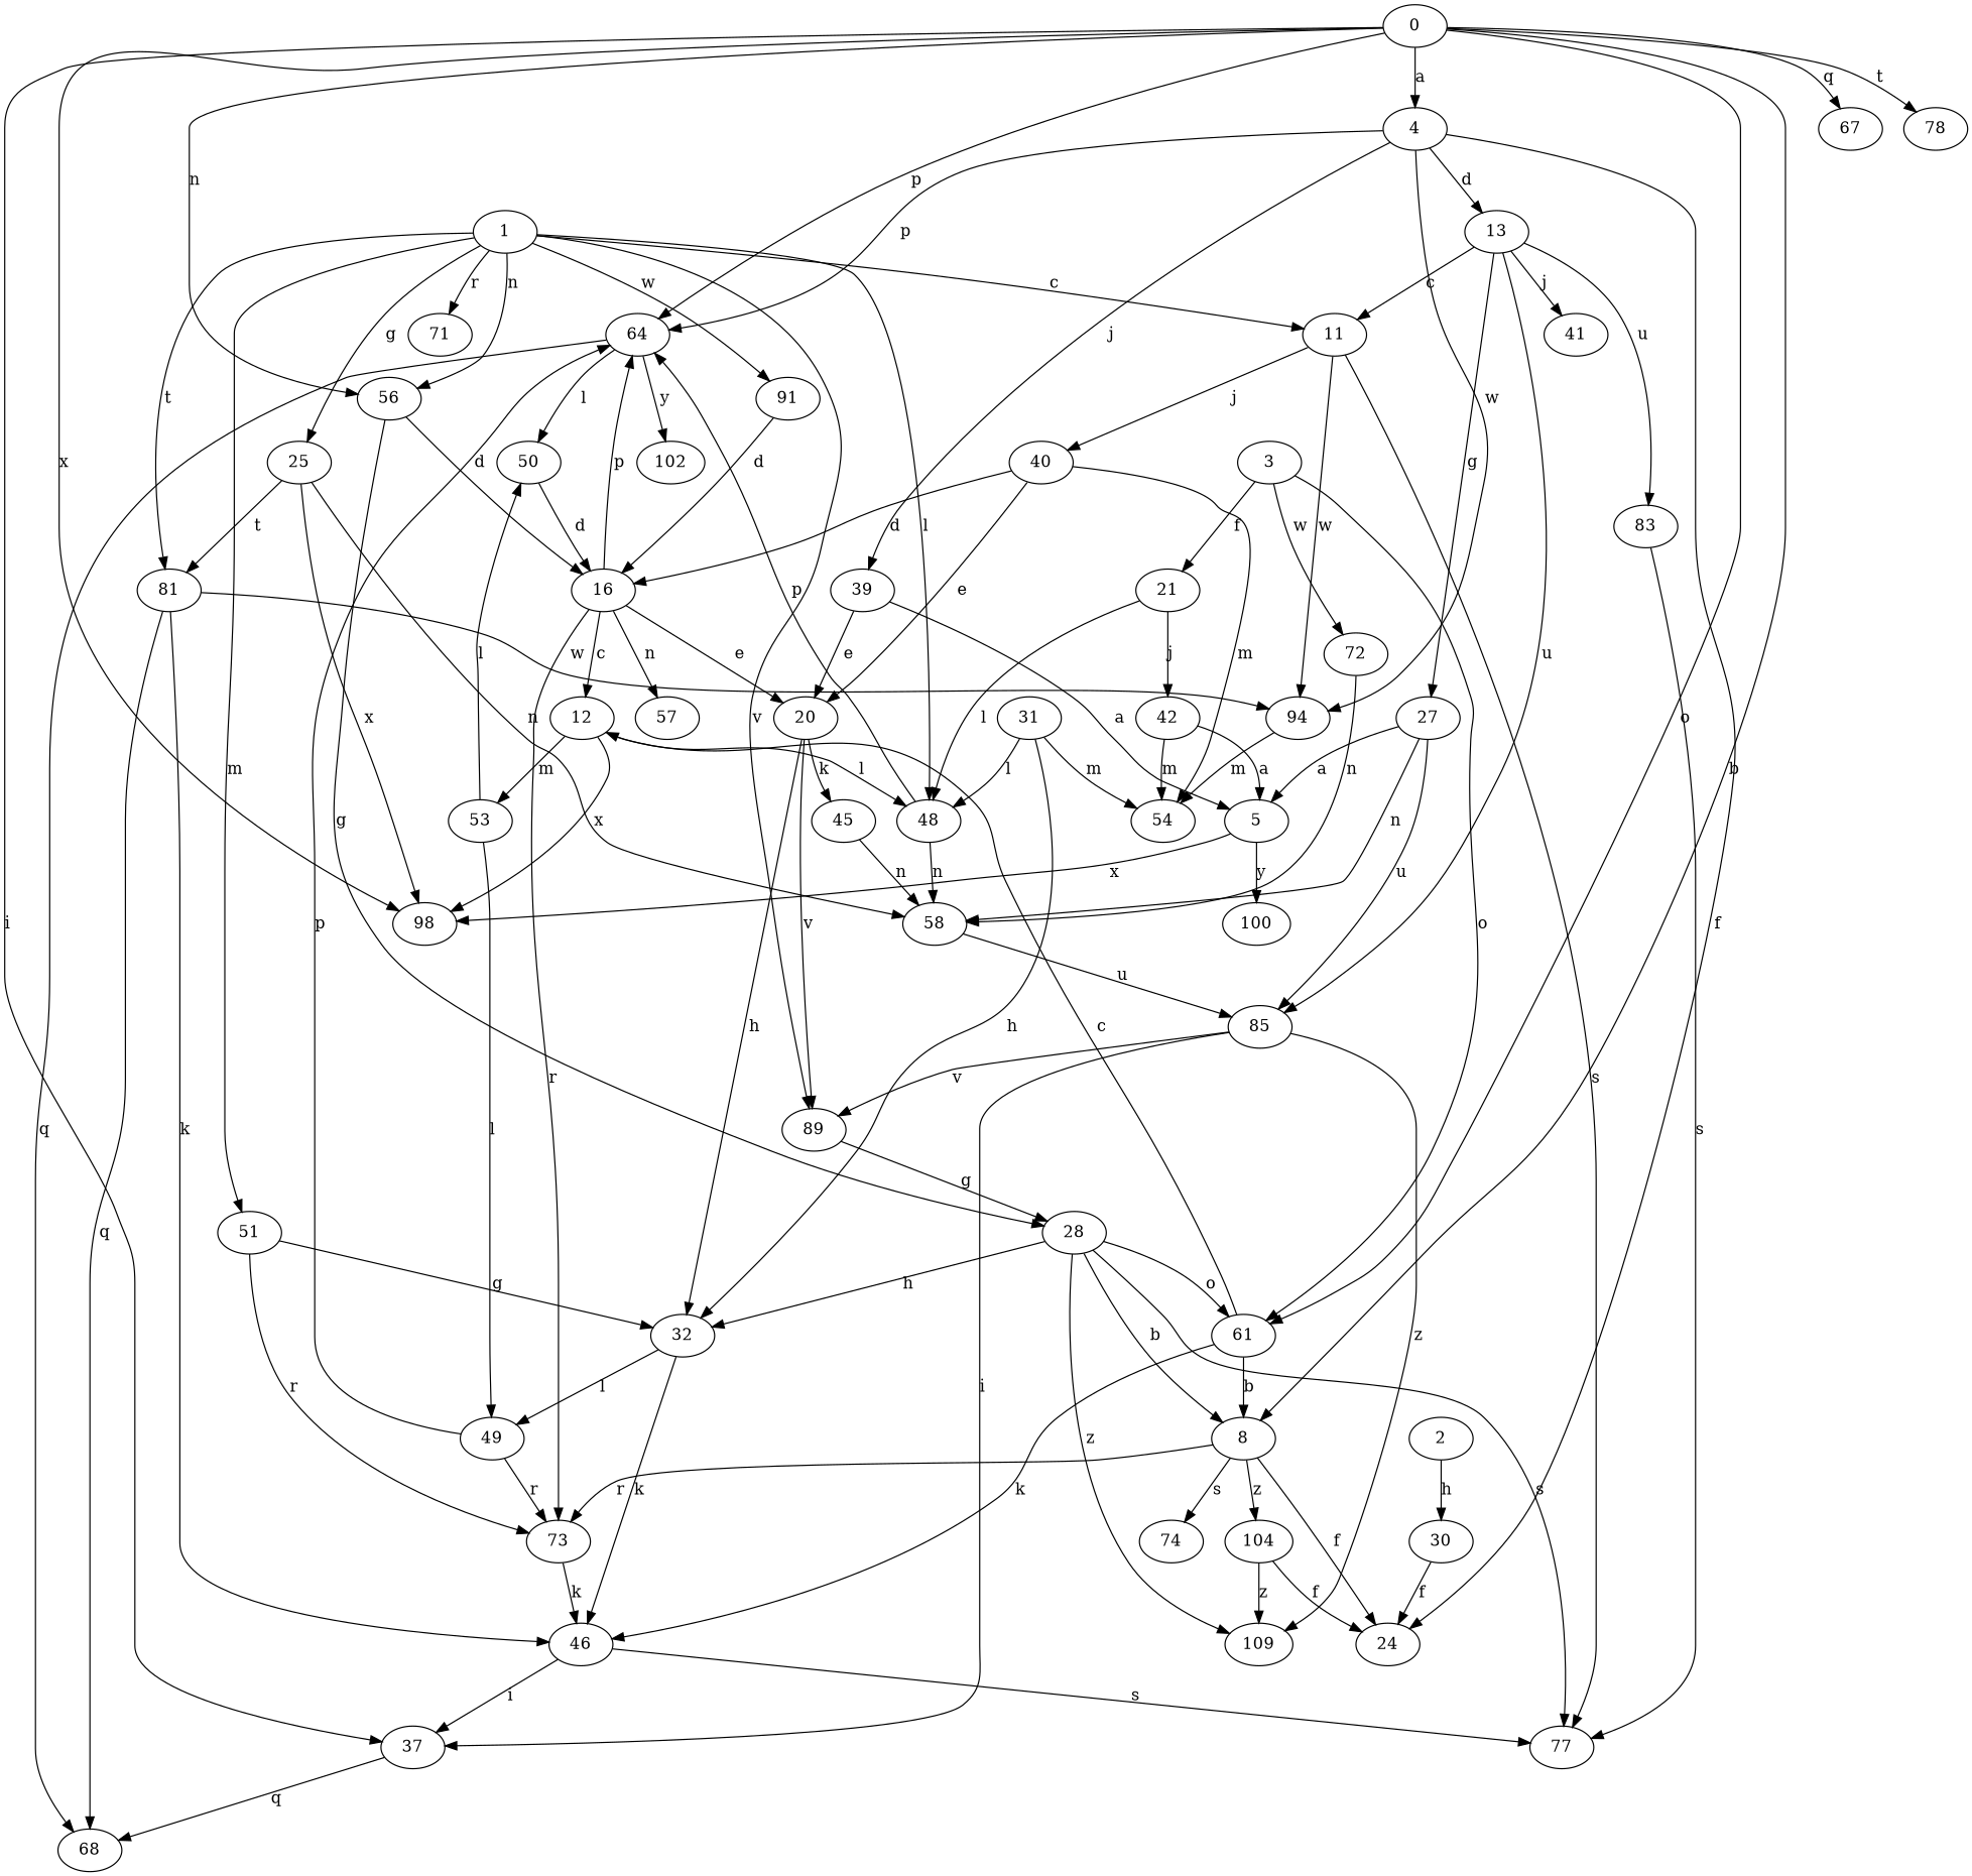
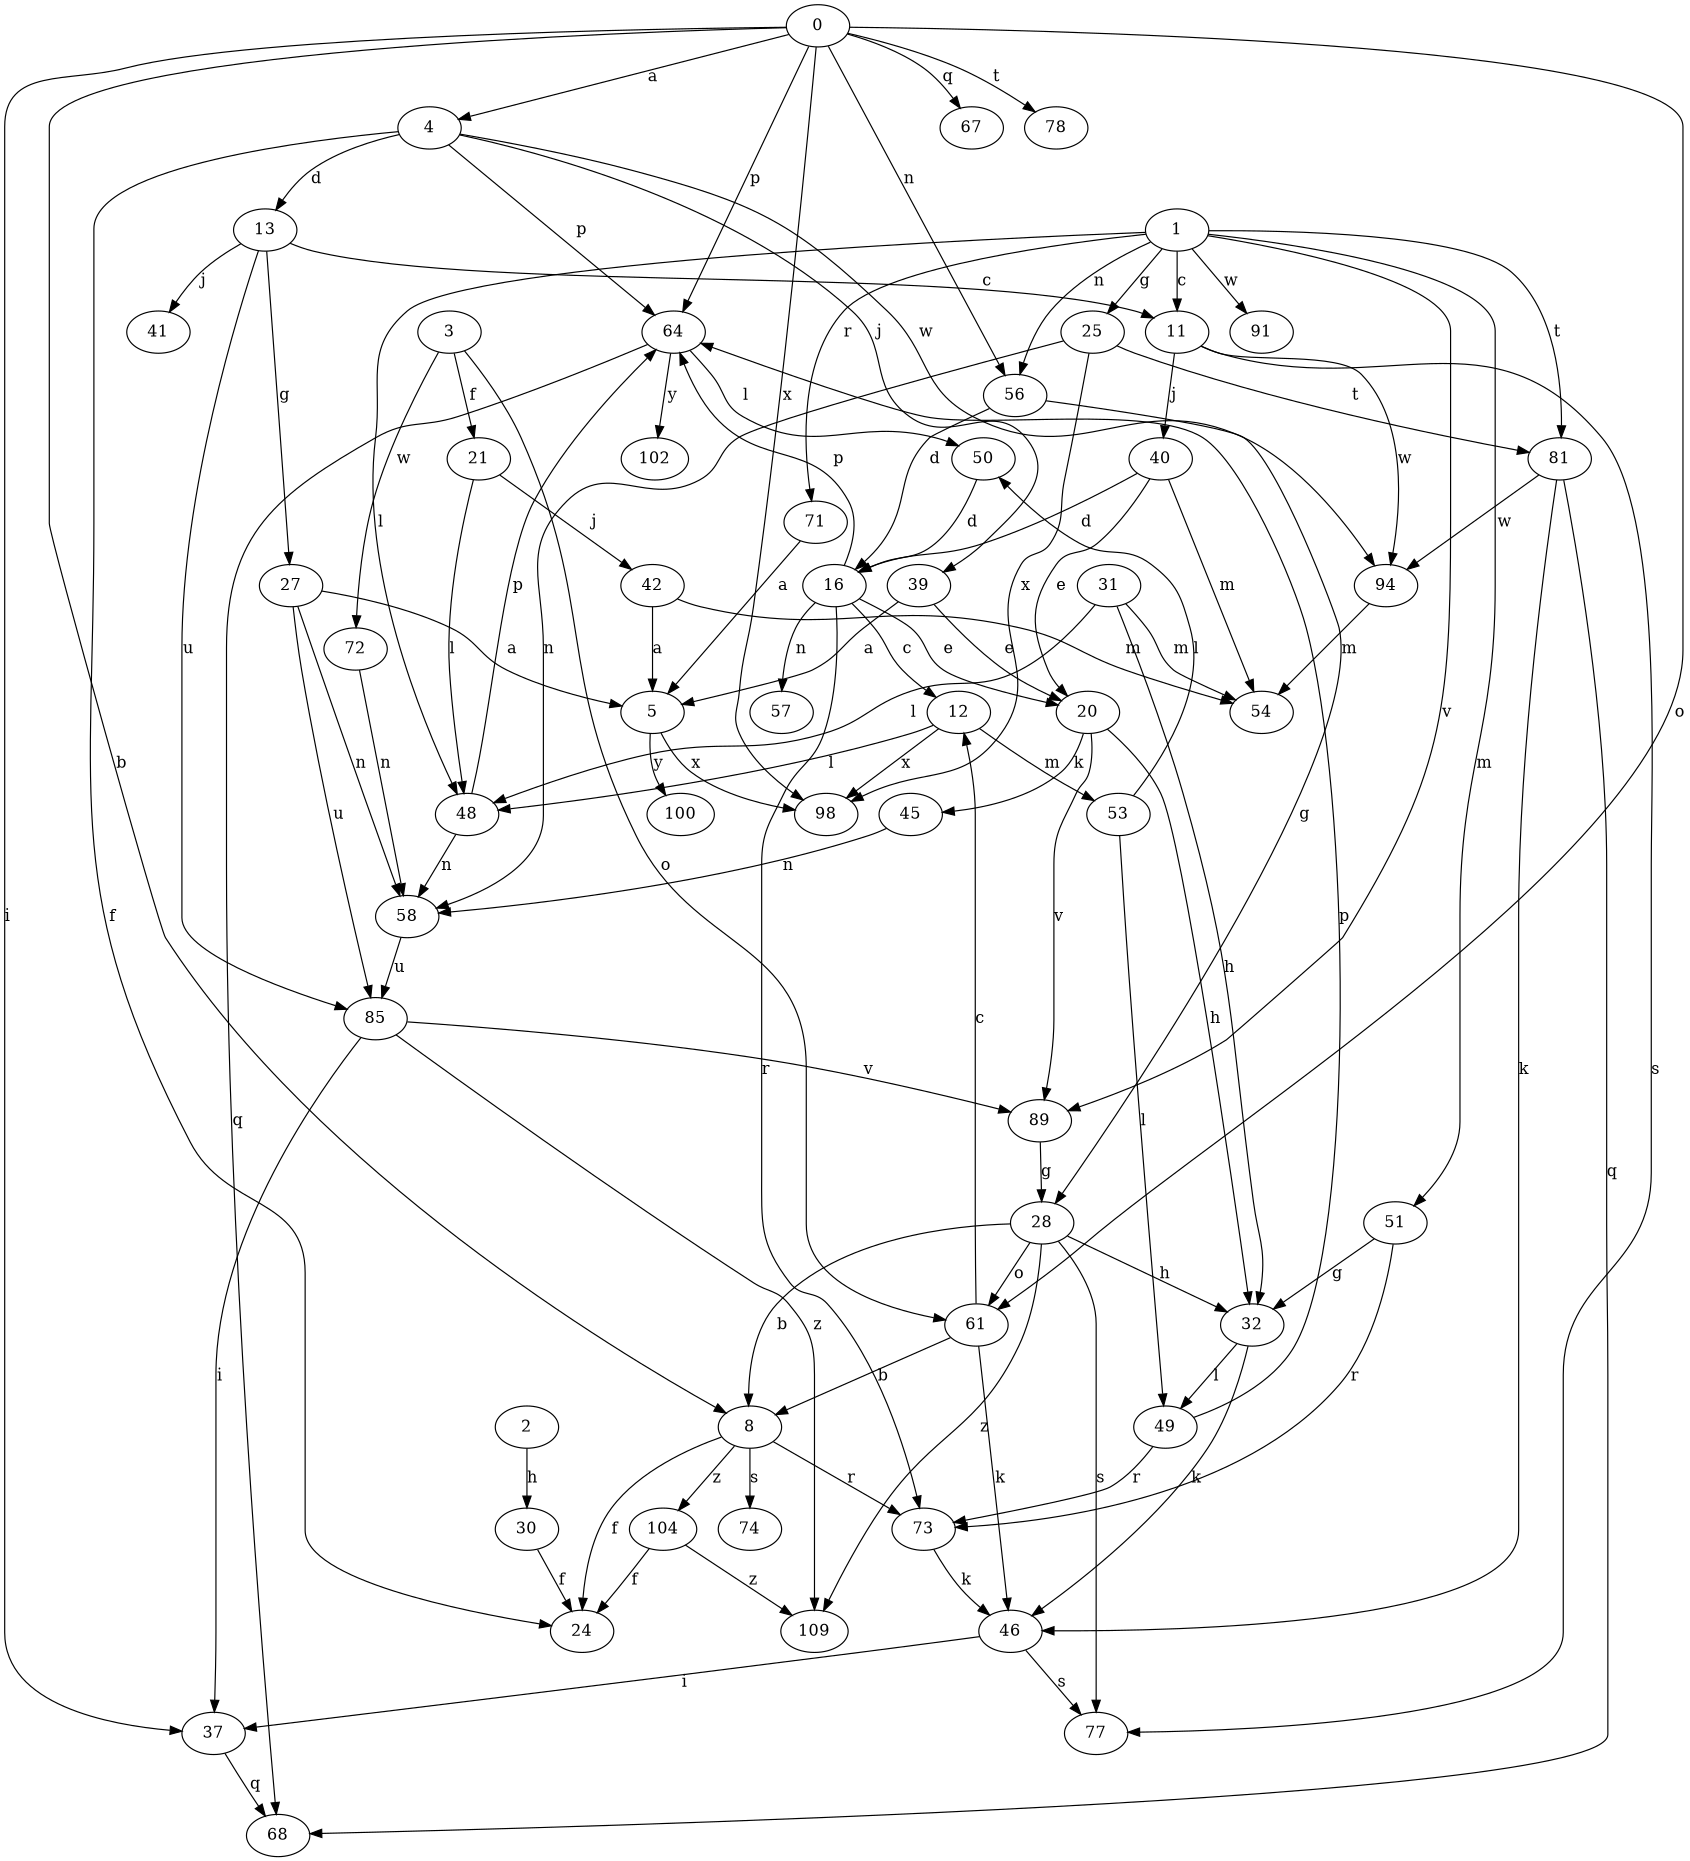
  strict digraph {
    0
    4
    8
    37
    56
    61
    64
    67
    78
    98
    13
    24
    39
    94
    73
    74
    104
    68
    16
    28
    12
    46
    50
    102
    1
    11
    25
    48
    51
    71
    81
    89
    91
    40
    77
    58
    32
    5
    2
    30
    3
    21
    n43 [label=72]
    42
    27
    41
-   83
    85
    20
    54
    100
    31
    109
    53
    49
    57
    45
    0 -> 4 [label=a]
    0 -> 8 [label=b]
    0 -> 37 [label=i]
    0 -> 56 [label=n]
    0 -> 61 [label=o]
    0 -> 64 [label=p]
    0 -> 67 [label=q]
    0 -> 78 [label=t]
    0 -> 98 [label=x]
    4 -> 64 [label=p]
    4 -> 13 [label=d]
    4 -> 24 [label=f]
    4 -> 39 [label=j]
    4 -> 94 [label=w]
    8 -> 24 [label=f]
    8 -> 73 [label=r]
    8 -> 74 [label=s]
    8 -> 104 [label=z]
    37 -> 68 [label=q]
    56 -> 16 [label=d]
    56 -> 28 [label=g]
    61 -> 8 [label=b]
    61 -> 12 [label=c]
    61 -> 46 [label=k]
    64 -> 68 [label=q]
    64 -> 50 [label=l]
    64 -> 102 [label=y]
    13 -> 11 [label=c]
    13 -> 27 [label=g]
    13 -> 41 [label=j]
-   13 -> 83 [label=u]
    13 -> 85 [label=u]
    39 -> 5 [label=a]
    39 -> 20 [label=e]
    94 -> 54 [label=m]
    73 -> 46 [label=k]
    104 -> 24 [label=f]
    104 -> 109 [label=z]
    16 -> 64 [label=p]
    16 -> 73 [label=r]
    16 -> 12 [label=c]
    16 -> 20 [label=e]
    16 -> 57 [label=n]
    28 -> 8 [label=b]
    28 -> 61 [label=o]
    28 -> 77 [label=s]
    28 -> 32 [label=h]
    28 -> 109 [label=z]
    12 -> 98 [label=x]
    12 -> 48 [label=l]
    12 -> 53 [label=m]
    46 -> 37 [label=i]
    46 -> 77 [label=s]
    50 -> 16 [label=d]
    1 -> 56 [label=n]
    1 -> 11 [label=c]
    1 -> 25 [label=g]
    1 -> 48 [label=l]
    1 -> 51 [label=m]
    1 -> 71 [label=r]
    1 -> 81 [label=t]
    1 -> 89 [label=v]
    1 -> 91 [label=w]
    11 -> 94 [label=w]
    11 -> 40 [label=j]
    11 -> 77 [label=s]
    25 -> 98 [label=x]
    25 -> 81 [label=t]
    25 -> 58 [label=n]
    48 -> 64 [label=p]
    48 -> 58 [label=n]
    51 -> 73 [label=r]
    51 -> 32 [label=g]
+   71 -> 5 [label=a]
    81 -> 94 [label=w]
    81 -> 68 [label=q]
    81 -> 46 [label=k]
    89 -> 28 [label=g]
-   91 -> 16 [label=d]
    40 -> 16 [label=d]
    40 -> 20 [label=e]
    40 -> 54 [label=m]
    58 -> 85 [label=u]
    32 -> 46 [label=k]
    32 -> 49 [label=l]
    5 -> 98 [label=x]
    5 -> 100 [label=y]
    2 -> 30 [label=h]
    30 -> 24 [label=f]
    3 -> 61 [label=o]
    3 -> 21 [label=f]
    3 -> n43 [label=w]
    21 -> 48 [label=l]
    21 -> 42 [label=j]
    n43 -> 58 [label=n]
    42 -> 5 [label=a]
    42 -> 54 [label=m]
    27 -> 58 [label=n]
    27 -> 5 [label=a]
    27 -> 85 [label=u]
-   83 -> 77 [label=s]
    85 -> 37 [label=i]
    85 -> 89 [label=v]
    85 -> 109 [label=z]
    20 -> 89 [label=v]
    20 -> 32 [label=h]
    20 -> 45 [label=k]
    31 -> 48 [label=l]
    31 -> 32 [label=h]
    31 -> 54 [label=m]
    53 -> 50 [label=l]
    53 -> 49 [label=l]
    49 -> 64 [label=p]
    49 -> 73 [label=r]
    45 -> 58 [label=n]
  }
